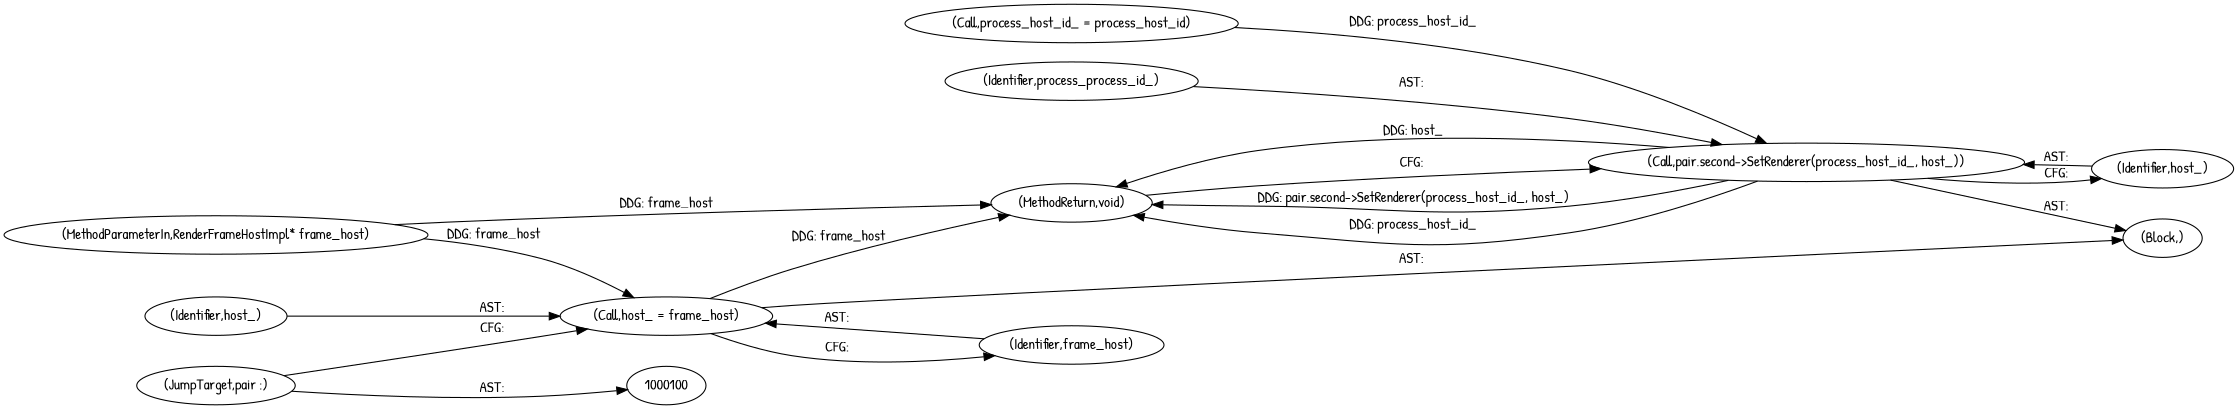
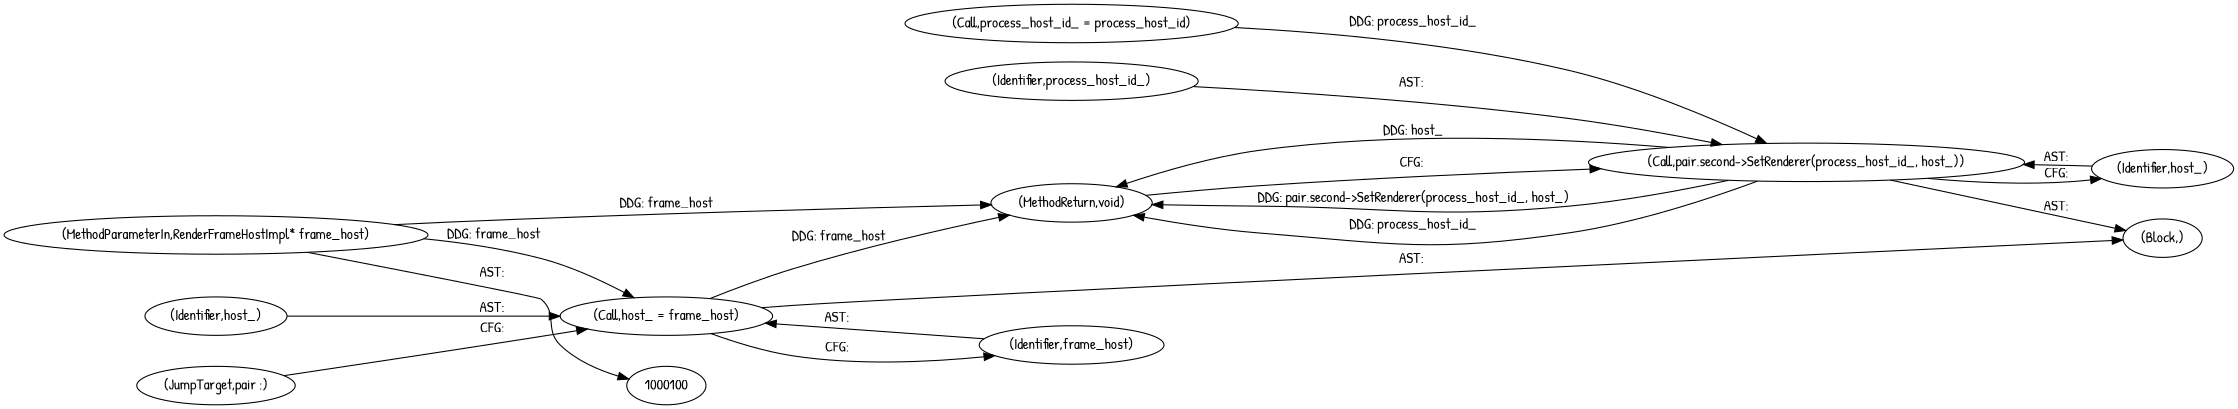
  digraph {
    fontname="Patrick Hand"
    rankdir=LR
    node [fontname="Patrick Hand"]
    edge [fontname="Patrick Hand"]
    n1 [label="(Call,host_ = frame_host)"]
    n2 [label="(MethodReturn,void)"]
    n3 [label="(Block,)"]
    n4 [label="(Identifier,frame_host)"]
    n5 [label="(Call,pair.second->SetRenderer(process_host_id_, host_))"]
    n6 [label="(Identifier,host_)"]
    n7 [label="(MethodParameterIn,RenderFrameHostImpl* frame_host)"]
    1000100
    n9 [label="(Call,process_host_id_ = process_host_id)"]
    n10 [label="(JumpTarget,pair :)"]
    n11 [label="(Identifier,host_)"]
-   n12 [label="(Identifier,process_process_id_)"]
+   n12 [label="(Identifier,process_host_id_)"]
    n1 -> n2 [label="DDG: frame_host"]
    n1 -> n3 [label="AST: "]
    n1 -> n4 [label="CFG: "]
    n2 -> n5 [label="CFG: "]
    n4 -> n1 [label="AST: "]
    n5 -> n2 [label="DDG: pair.second->SetRenderer(process_host_id_, host_)"]
    n5 -> n2 [label="DDG: process_host_id_"]
    n5 -> n2 [label="DDG: host_"]
    n5 -> n3 [label="AST: "]
    n5 -> n6 [label="CFG: "]
    n6 -> n5 [label="AST: "]
    n7 -> n1 [label="DDG: frame_host"]
    n7 -> n2 [label="DDG: frame_host"]
-   n10 -> 1000100 [label="AST: "]
+   n7 -> 1000100 [label="AST: "]
    n9 -> n5 [label="DDG: process_host_id_"]
    n10 -> n1 [label="CFG: "]
    n11 -> n1 [label="AST: "]
    n12 -> n5 [label="AST: "]
  }
